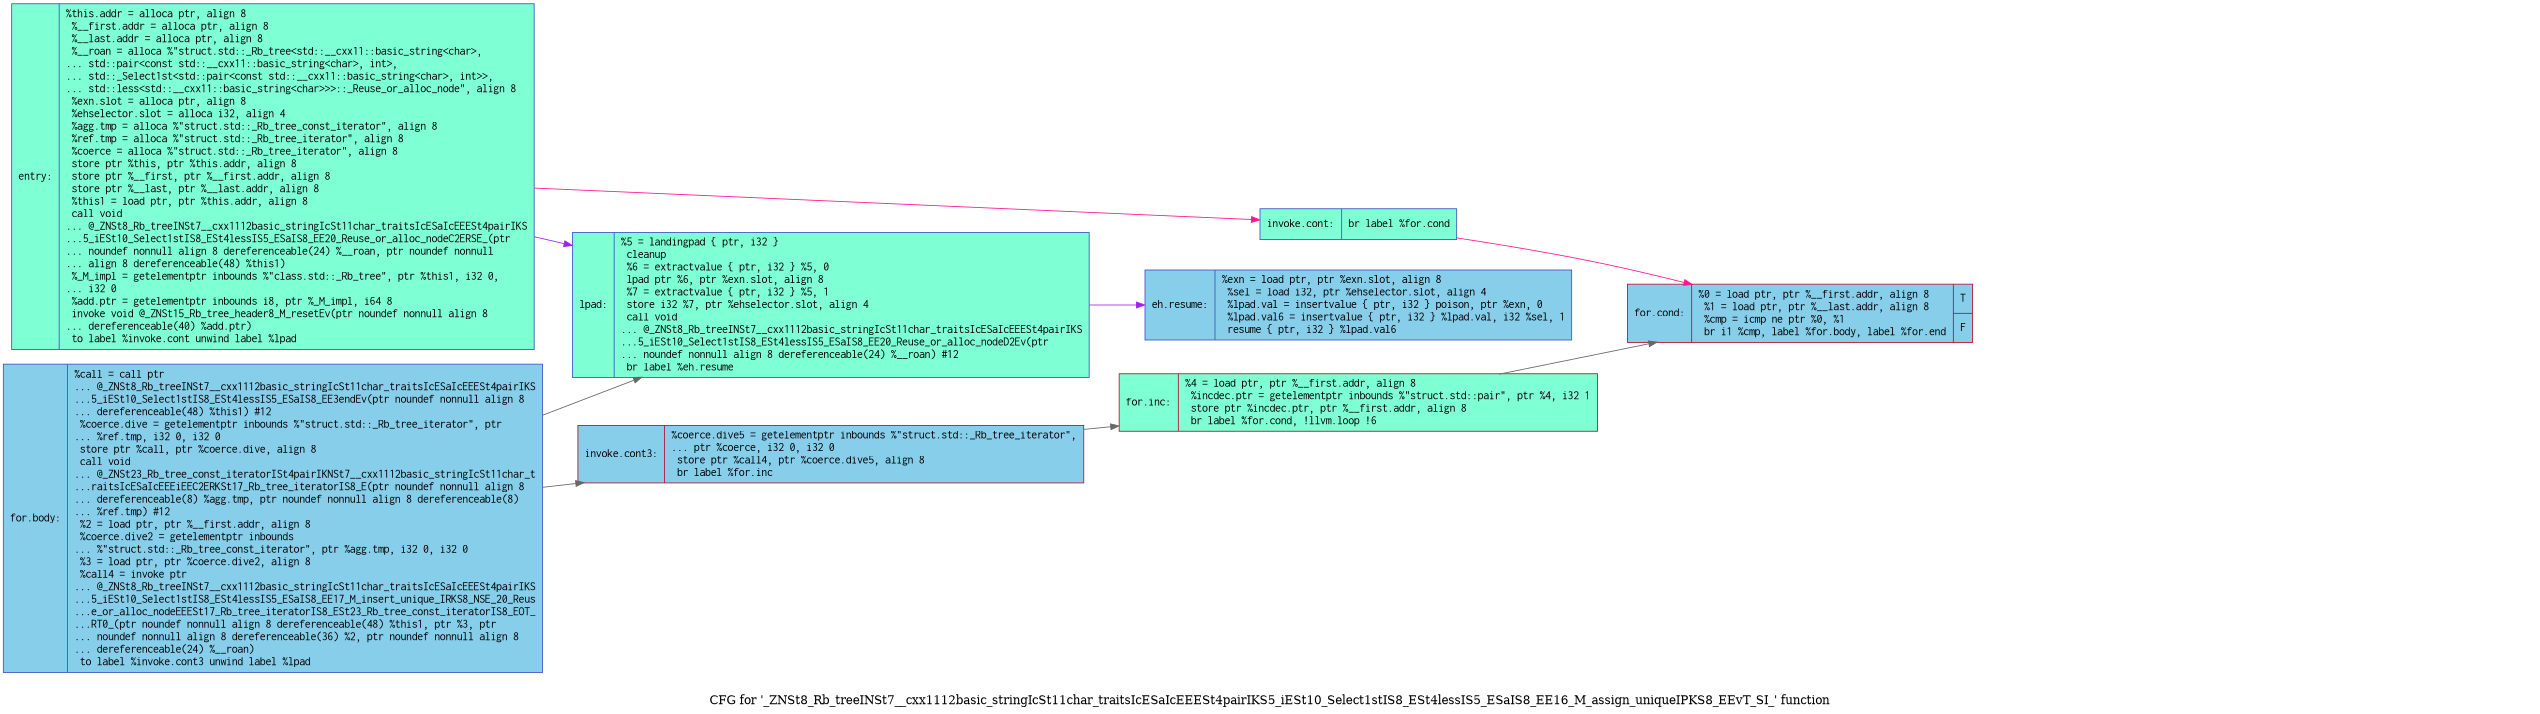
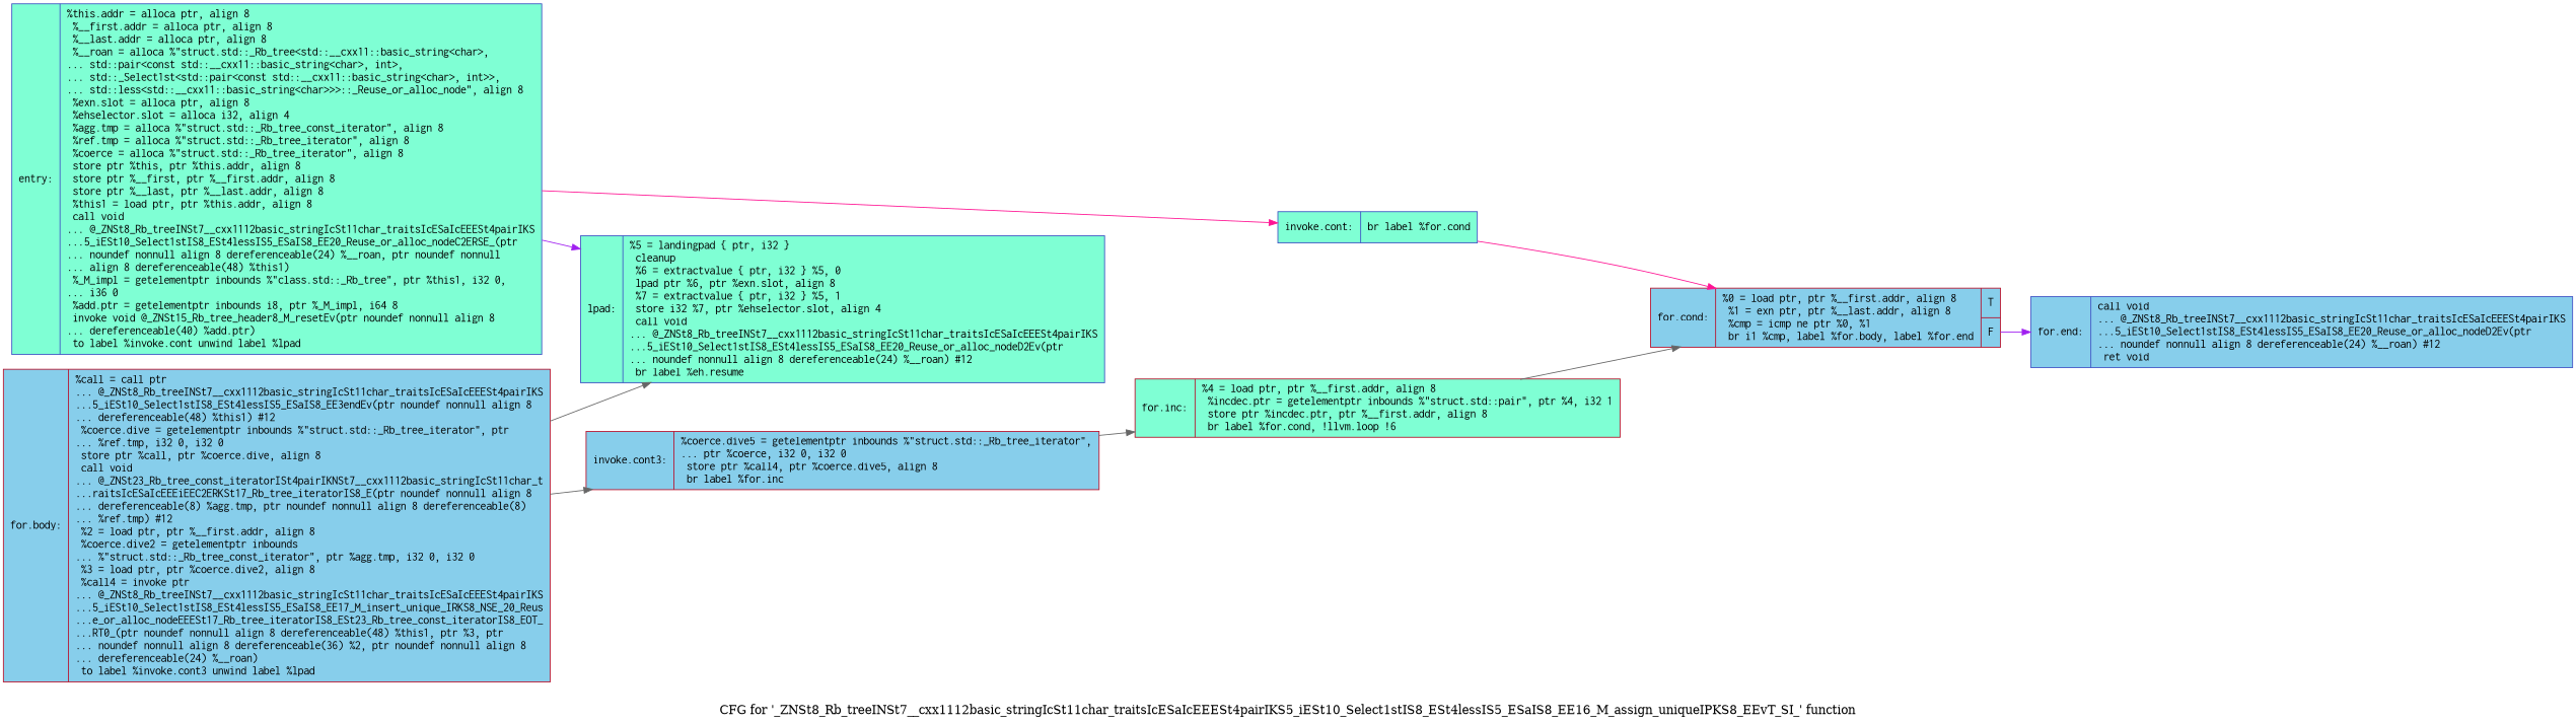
  digraph {
    label="CFG for '_ZNSt8_Rb_treeINSt7__cxx1112basic_stringIcSt11char_traitsIcESaIcEEESt4pairIKS5_iESt10_Select1stIS8_ESt4lessIS5_ESaIS8_EE16_M_assign_uniqueIPKS8_EEvT_SI_' function"
    rankdir=LR
    node [color="#3d50c3ff" fillcolor=skyblue fontname=Courier shape=record style=filled]
    edge [color=gray40]
-   n1 [fillcolor=aquamarine label="{entry:\l|  %this.addr = alloca ptr, align 8\l  %__first.addr = alloca ptr, align 8\l  %__last.addr = alloca ptr, align 8\l  %__roan = alloca %\"struct.std::_Rb_tree\<std::__cxx11::basic_string\<char\>,\l... std::pair\<const std::__cxx11::basic_string\<char\>, int\>,\l... std::_Select1st\<std::pair\<const std::__cxx11::basic_string\<char\>, int\>\>,\l... std::less\<std::__cxx11::basic_string\<char\>\>\>::_Reuse_or_alloc_node\", align 8\l  %exn.slot = alloca ptr, align 8\l  %ehselector.slot = alloca i32, align 4\l  %agg.tmp = alloca %\"struct.std::_Rb_tree_const_iterator\", align 8\l  %ref.tmp = alloca %\"struct.std::_Rb_tree_iterator\", align 8\l  %coerce = alloca %\"struct.std::_Rb_tree_iterator\", align 8\l  store ptr %this, ptr %this.addr, align 8\l  store ptr %__first, ptr %__first.addr, align 8\l  store ptr %__last, ptr %__last.addr, align 8\l  %this1 = load ptr, ptr %this.addr, align 8\l  call void\l... @_ZNSt8_Rb_treeINSt7__cxx1112basic_stringIcSt11char_traitsIcESaIcEEESt4pairIKS\l...5_iESt10_Select1stIS8_ESt4lessIS5_ESaIS8_EE20_Reuse_or_alloc_nodeC2ERSE_(ptr\l... noundef nonnull align 8 dereferenceable(24) %__roan, ptr noundef nonnull\l... align 8 dereferenceable(48) %this1)\l  %_M_impl = getelementptr inbounds %\"class.std::_Rb_tree\", ptr %this1, i32 0,\l... i32 0\l  %add.ptr = getelementptr inbounds i8, ptr %_M_impl, i64 8\l  invoke void @_ZNSt15_Rb_tree_header8_M_resetEv(ptr noundef nonnull align 8\l... dereferenceable(40) %add.ptr)\l          to label %invoke.cont unwind label %lpad\l}"]
+   n1 [fillcolor=aquamarine label="{entry:\l|  %this.addr = alloca ptr, align 8\l  %__first.addr = alloca ptr, align 8\l  %__last.addr = alloca ptr, align 8\l  %__roan = alloca %\"struct.std::_Rb_tree\<std::__cxx11::basic_string\<char\>,\l... std::pair\<const std::__cxx11::basic_string\<char\>, int\>,\l... std::_Select1st\<std::pair\<const std::__cxx11::basic_string\<char\>, int\>\>,\l... std::less\<std::__cxx11::basic_string\<char\>\>\>::_Reuse_or_alloc_node\", align 8\l  %exn.slot = alloca ptr, align 8\l  %ehselector.slot = alloca i32, align 4\l  %agg.tmp = alloca %\"struct.std::_Rb_tree_const_iterator\", align 8\l  %ref.tmp = alloca %\"struct.std::_Rb_tree_iterator\", align 8\l  %coerce = alloca %\"struct.std::_Rb_tree_iterator\", align 8\l  store ptr %this, ptr %this.addr, align 8\l  store ptr %__first, ptr %__first.addr, align 8\l  store ptr %__last, ptr %__last.addr, align 8\l  %this1 = load ptr, ptr %this.addr, align 8\l  call void\l... @_ZNSt8_Rb_treeINSt7__cxx1112basic_stringIcSt11char_traitsIcESaIcEEESt4pairIKS\l...5_iESt10_Select1stIS8_ESt4lessIS5_ESaIS8_EE20_Reuse_or_alloc_nodeC2ERSE_(ptr\l... noundef nonnull align 8 dereferenceable(24) %__roan, ptr noundef nonnull\l... align 8 dereferenceable(48) %this1)\l  %_M_impl = getelementptr inbounds %\"class.std::_Rb_tree\", ptr %this1, i32 0,\l... i36 0\l  %add.ptr = getelementptr inbounds i8, ptr %_M_impl, i64 8\l  invoke void @_ZNSt15_Rb_tree_header8_M_resetEv(ptr noundef nonnull align 8\l... dereferenceable(40) %add.ptr)\l          to label %invoke.cont unwind label %lpad\l}"]
    n2 [fillcolor=aquamarine label="{invoke.cont:\l|  br label %for.cond\l}"]
    n3 [fillcolor=aquamarine label="{lpad:\l|  %5 = landingpad \{ ptr, i32 \}\l          cleanup\l  %6 = extractvalue \{ ptr, i32 \} %5, 0\l  lpad ptr %6, ptr %exn.slot, align 8\l  %7 = extractvalue \{ ptr, i32 \} %5, 1\l  store i32 %7, ptr %ehselector.slot, align 4\l  call void\l... @_ZNSt8_Rb_treeINSt7__cxx1112basic_stringIcSt11char_traitsIcESaIcEEESt4pairIKS\l...5_iESt10_Select1stIS8_ESt4lessIS5_ESaIS8_EE20_Reuse_or_alloc_nodeD2Ev(ptr\l... noundef nonnull align 8 dereferenceable(24) %__roan) #12\l  br label %eh.resume\l}"]
-   n4 [color="#b70d28ff" label="{for.cond:\l|  %0 = load ptr, ptr %__first.addr, align 8\l  %1 = load ptr, ptr %__last.addr, align 8\l  %cmp = icmp ne ptr %0, %1\l  br i1 %cmp, label %for.body, label %for.end\l|{<s0>T|<s1>F}}"]
-   n5 [label="{eh.resume:\l|  %exn = load ptr, ptr %exn.slot, align 8\l  %sel = load i32, ptr %ehselector.slot, align 4\l  %lpad.val = insertvalue \{ ptr, i32 \} poison, ptr %exn, 0\l  %lpad.val6 = insertvalue \{ ptr, i32 \} %lpad.val, i32 %sel, 1\l  resume \{ ptr, i32 \} %lpad.val6\l}"]
-   n7 [label="{for.body:\l|  %call = call ptr\l... @_ZNSt8_Rb_treeINSt7__cxx1112basic_stringIcSt11char_traitsIcESaIcEEESt4pairIKS\l...5_iESt10_Select1stIS8_ESt4lessIS5_ESaIS8_EE3endEv(ptr noundef nonnull align 8\l... dereferenceable(48) %this1) #12\l  %coerce.dive = getelementptr inbounds %\"struct.std::_Rb_tree_iterator\", ptr\l... %ref.tmp, i32 0, i32 0\l  store ptr %call, ptr %coerce.dive, align 8\l  call void\l... @_ZNSt23_Rb_tree_const_iteratorISt4pairIKNSt7__cxx1112basic_stringIcSt11char_t\l...raitsIcESaIcEEEiEEC2ERKSt17_Rb_tree_iteratorIS8_E(ptr noundef nonnull align 8\l... dereferenceable(8) %agg.tmp, ptr noundef nonnull align 8 dereferenceable(8)\l... %ref.tmp) #12\l  %2 = load ptr, ptr %__first.addr, align 8\l  %coerce.dive2 = getelementptr inbounds\l... %\"struct.std::_Rb_tree_const_iterator\", ptr %agg.tmp, i32 0, i32 0\l  %3 = load ptr, ptr %coerce.dive2, align 8\l  %call4 = invoke ptr\l... @_ZNSt8_Rb_treeINSt7__cxx1112basic_stringIcSt11char_traitsIcESaIcEEESt4pairIKS\l...5_iESt10_Select1stIS8_ESt4lessIS5_ESaIS8_EE17_M_insert_unique_IRKS8_NSE_20_Reus\l...e_or_alloc_nodeEEESt17_Rb_tree_iteratorIS8_ESt23_Rb_tree_const_iteratorIS8_EOT_\l...RT0_(ptr noundef nonnull align 8 dereferenceable(48) %this1, ptr %3, ptr\l... noundef nonnull align 8 dereferenceable(36) %2, ptr noundef nonnull align 8\l... dereferenceable(24) %__roan)\l          to label %invoke.cont3 unwind label %lpad\l}"]
+   n4 [color="#b70d28ff" label="{for.cond:\l|  %0 = load ptr, ptr %__first.addr, align 8\l  %1 = exn ptr, ptr %__last.addr, align 8\l  %cmp = icmp ne ptr %0, %1\l  br i1 %cmp, label %for.body, label %for.end\l|{<s0>T|<s1>F}}"]
+   n6 [label="{for.end:\l|  call void\l... @_ZNSt8_Rb_treeINSt7__cxx1112basic_stringIcSt11char_traitsIcESaIcEEESt4pairIKS\l...5_iESt10_Select1stIS8_ESt4lessIS5_ESaIS8_EE20_Reuse_or_alloc_nodeD2Ev(ptr\l... noundef nonnull align 8 dereferenceable(24) %__roan) #12\l  ret void\l}"]
+   n7 [color="#b70d28ff" label="{for.body:\l|  %call = call ptr\l... @_ZNSt8_Rb_treeINSt7__cxx1112basic_stringIcSt11char_traitsIcESaIcEEESt4pairIKS\l...5_iESt10_Select1stIS8_ESt4lessIS5_ESaIS8_EE3endEv(ptr noundef nonnull align 8\l... dereferenceable(48) %this1) #12\l  %coerce.dive = getelementptr inbounds %\"struct.std::_Rb_tree_iterator\", ptr\l... %ref.tmp, i32 0, i32 0\l  store ptr %call, ptr %coerce.dive, align 8\l  call void\l... @_ZNSt23_Rb_tree_const_iteratorISt4pairIKNSt7__cxx1112basic_stringIcSt11char_t\l...raitsIcESaIcEEEiEEC2ERKSt17_Rb_tree_iteratorIS8_E(ptr noundef nonnull align 8\l... dereferenceable(8) %agg.tmp, ptr noundef nonnull align 8 dereferenceable(8)\l... %ref.tmp) #12\l  %2 = load ptr, ptr %__first.addr, align 8\l  %coerce.dive2 = getelementptr inbounds\l... %\"struct.std::_Rb_tree_const_iterator\", ptr %agg.tmp, i32 0, i32 0\l  %3 = load ptr, ptr %coerce.dive2, align 8\l  %call4 = invoke ptr\l... @_ZNSt8_Rb_treeINSt7__cxx1112basic_stringIcSt11char_traitsIcESaIcEEESt4pairIKS\l...5_iESt10_Select1stIS8_ESt4lessIS5_ESaIS8_EE17_M_insert_unique_IRKS8_NSE_20_Reus\l...e_or_alloc_nodeEEESt17_Rb_tree_iteratorIS8_ESt23_Rb_tree_const_iteratorIS8_EOT_\l...RT0_(ptr noundef nonnull align 8 dereferenceable(48) %this1, ptr %3, ptr\l... noundef nonnull align 8 dereferenceable(36) %2, ptr noundef nonnull align 8\l... dereferenceable(24) %__roan)\l          to label %invoke.cont3 unwind label %lpad\l}"]
    n8 [color="#b70d28ff" label="{invoke.cont3:\l|  %coerce.dive5 = getelementptr inbounds %\"struct.std::_Rb_tree_iterator\",\l... ptr %coerce, i32 0, i32 0\l  store ptr %call4, ptr %coerce.dive5, align 8\l  br label %for.inc\l}"]
    n9 [color="#b70d28ff" fillcolor=aquamarine label="{for.inc:\l|  %4 = load ptr, ptr %__first.addr, align 8\l  %incdec.ptr = getelementptr inbounds %\"struct.std::pair\", ptr %4, i32 1\l  store ptr %incdec.ptr, ptr %__first.addr, align 8\l  br label %for.cond, !llvm.loop !6\l}"]
    n1 -> n2 [color=deeppink]
    n1 -> n3 [color=purple]
    n2 -> n4 [color=deeppink]
-   n3 -> n5 [color=purple]
+   n4 -> n6 [color=purple tailport=s1]
    n7 -> n3
    n7 -> n8
    n8 -> n9
    n9 -> n4
  }
